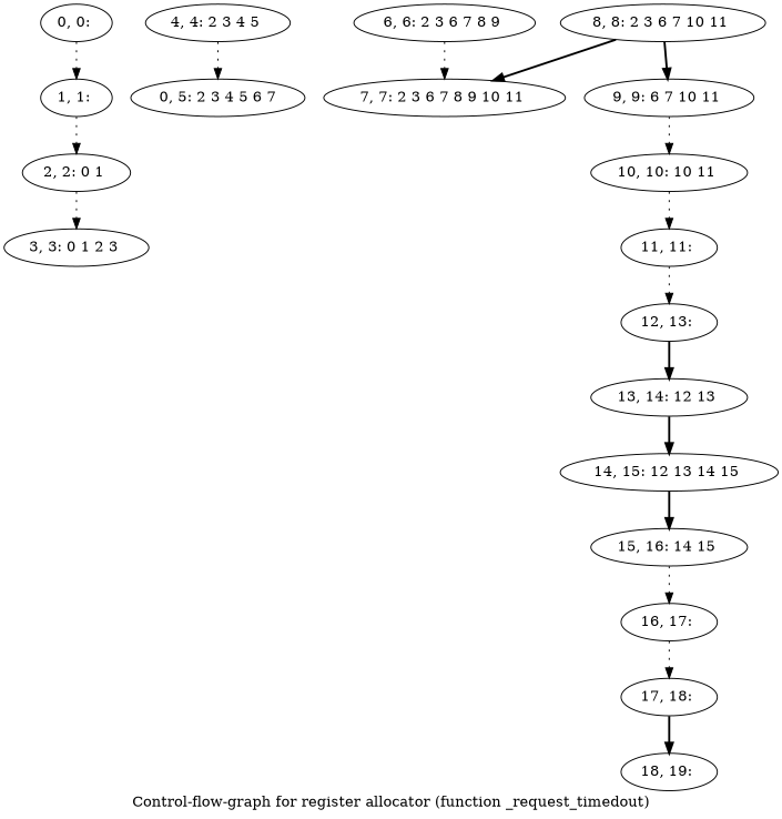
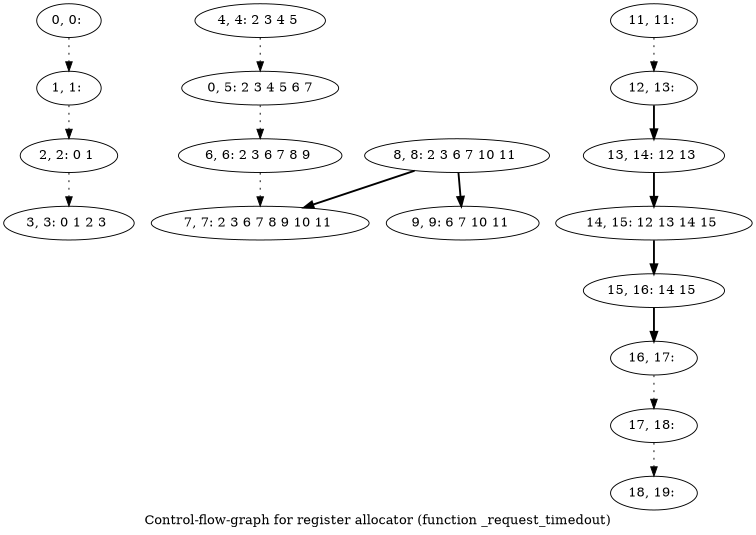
  digraph {
    label="Control-flow-graph for register allocator (function _request_timedout)"
    edge [style=dotted]
    n1 [label="0, 0: "]
    n2 [label="1, 1: "]
    n3 [label="2, 2: 0 1 "]
    n4 [label="3, 3: 0 1 2 3 "]
    n5 [label="4, 4: 2 3 4 5 "]
    n6 [label="0, 5: 2 3 4 5 6 7"]
    n7 [label="6, 6: 2 3 6 7 8 9 "]
    n8 [label="7, 7: 2 3 6 7 8 9 10 11 "]
    n9 [label="8, 8: 2 3 6 7 10 11 "]
    n10 [label="9, 9: 6 7 10 11 "]
-   n11 [label="10, 10: 10 11 "]
    n12 [label="11, 11: "]
    n13 [label="12, 13: "]
    n14 [label="13, 14: 12 13 "]
    n15 [label="14, 15: 12 13 14 15 "]
    n16 [label="15, 16: 14 15 "]
    n17 [label="16, 17: "]
    n18 [label="17, 18: "]
    n19 [label="18, 19: "]
    n1 -> n2
    n2 -> n3
    n3 -> n4
    n5 -> n6
+   n6 -> n7
    n7 -> n8
    n9 -> n8 [style=bold]
    n9 -> n10 [style=bold]
-   n10 -> n11
-   n11 -> n12
    n12 -> n13
    n13 -> n14 [style=bold]
    n14 -> n15 [style=bold]
    n15 -> n16 [style=bold]
-   n16 -> n17
+   n16 -> n17 [style=bold]
    n17 -> n18
-   n18 -> n19 [style=bold]
+   n18 -> n19
  }
